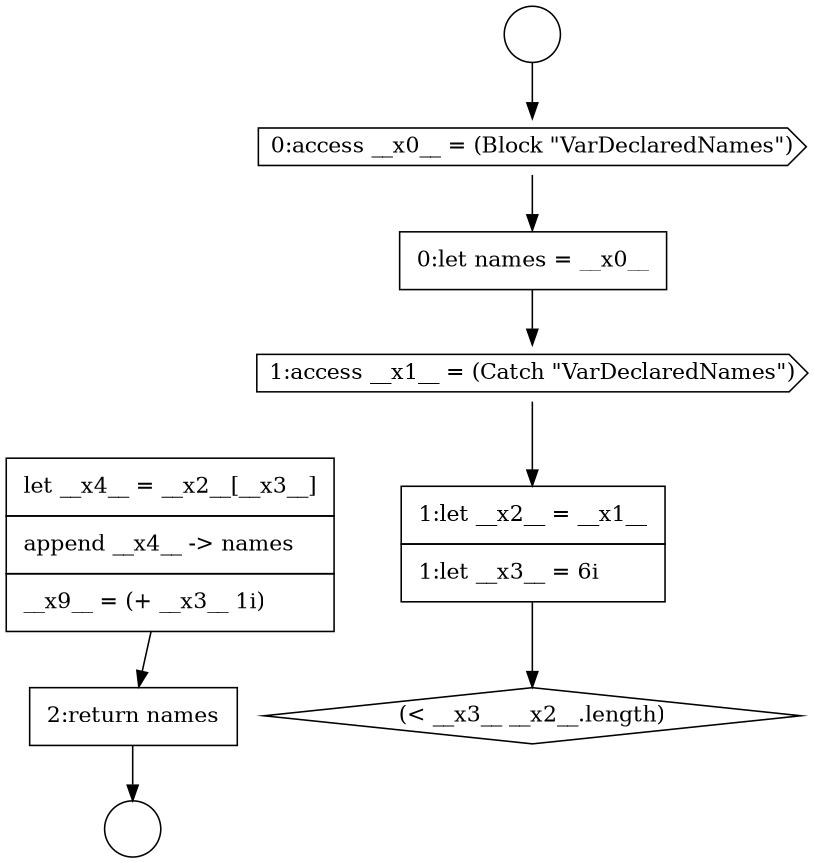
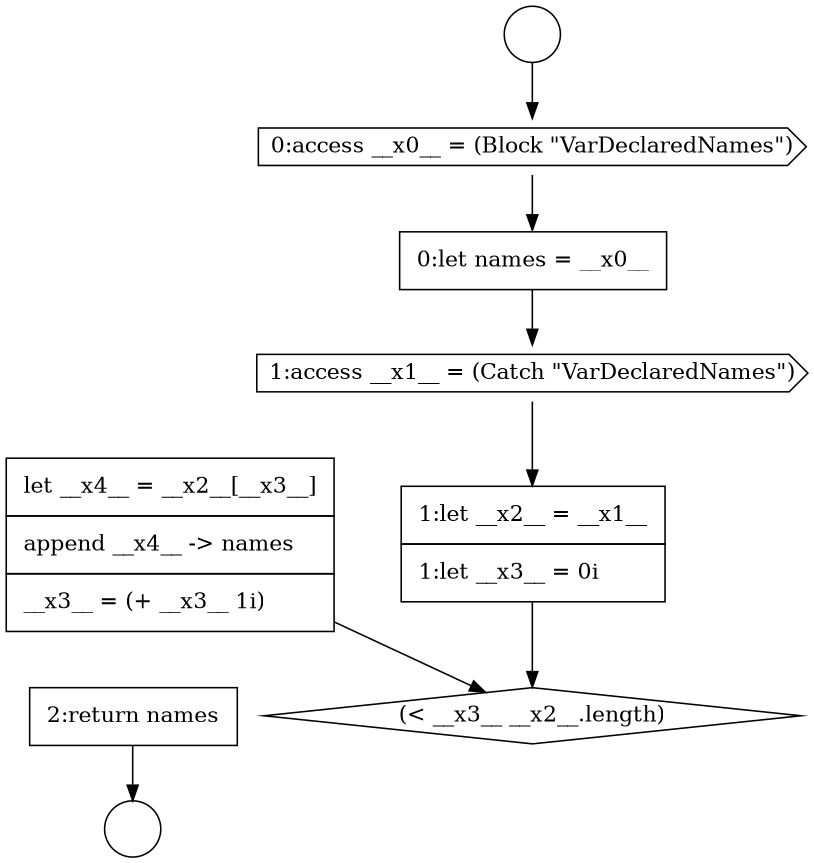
  digraph {
    node [color=black fillcolor=white shape=none style=filled]
    edge [color=black]
    n1 [label=<<font color="black">     <table border="0" cellborder="1" cellspacing="0" cellpadding="10">       <tr><td align="left">2:return names</td></tr>     </table>   </font>> margin=0]
    n2 [label=" " shape=circle]
-   n3 [label=<<font color="black">     <table border="0" cellborder="1" cellspacing="0" cellpadding="10">       <tr><td align="left">1:let __x2__ = __x1__</td></tr>       <tr><td align="left">1:let __x3__ = 6i</td></tr>     </table>   </font>> margin=0]
+   n3 [label=<<font color="black">     <table border="0" cellborder="1" cellspacing="0" cellpadding="10">       <tr><td align="left">1:let __x2__ = __x1__</td></tr>       <tr><td align="left">1:let __x3__ = 0i</td></tr>     </table>   </font>> margin=0]
    n4 [label=<<font color="black">(&lt; __x3__ __x2__.length)</font>> shape=diamond]
    n5 [label=<<font color="black">1:access __x1__ = (Catch &quot;VarDeclaredNames&quot;)</font>> shape=cds]
    n6 [label=" " shape=circle]
    n7 [label=<<font color="black">0:access __x0__ = (Block &quot;VarDeclaredNames&quot;)</font>> shape=cds]
    n8 [label=<<font color="black">     <table border="0" cellborder="1" cellspacing="0" cellpadding="10">       <tr><td align="left">0:let names = __x0__</td></tr>     </table>   </font>> margin=0]
-   n9 [label=<<font color="black">     <table border="0" cellborder="1" cellspacing="0" cellpadding="10">       <tr><td align="left">let __x4__ = __x2__[__x3__]</td></tr>       <tr><td align="left">append __x4__ -&gt; names</td></tr>       <tr><td align="left">__x9__ = (+ __x3__ 1i)</td></tr>     </table>   </font>> margin=0]
+   n9 [label=<<font color="black">     <table border="0" cellborder="1" cellspacing="0" cellpadding="10">       <tr><td align="left">let __x4__ = __x2__[__x3__]</td></tr>       <tr><td align="left">append __x4__ -&gt; names</td></tr>       <tr><td align="left">__x3__ = (+ __x3__ 1i)</td></tr>     </table>   </font>> margin=0]
    n1 -> n2
    n3 -> n4
    n5 -> n3
    n6 -> n7
    n7 -> n8
    n8 -> n5
-   n9 -> n1
+   n9 -> n4
  }
